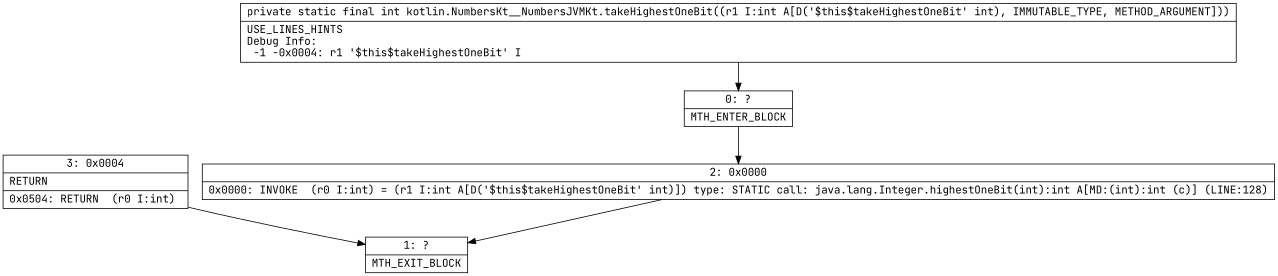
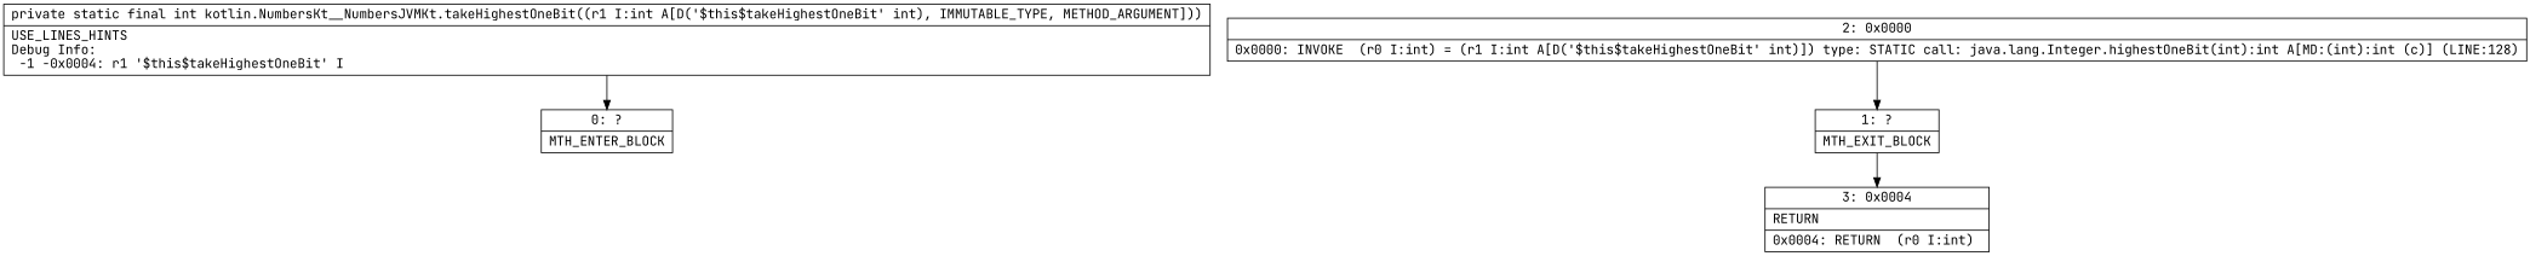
  digraph {
    fontname="JetBrains Mono"
    node [fontname="JetBrains Mono" shape=record]
    edge [fontname="JetBrains Mono"]
    n1 [label="{0\:\ ?|MTH_ENTER_BLOCK\l}"]
    n2 [label="{2\:\ 0x0000|0x0000: INVOKE  (r0 I:int) = (r1 I:int A[D('$this$takeHighestOneBit' int)]) type: STATIC call: java.lang.Integer.highestOneBit(int):int A[MD:(int):int (c)] (LINE:128)\l}"]
    n3 [label="{1\:\ ?|MTH_EXIT_BLOCK\l}"]
-   n4 [label="{3\:\ 0x0004|RETURN\l|0x0504: RETURN  (r0 I:int) \l}"]
+   n4 [label="{3\:\ 0x0004|RETURN\l|0x0004: RETURN  (r0 I:int) \l}"]
    n5 [label="{private static final int kotlin.NumbersKt__NumbersJVMKt.takeHighestOneBit((r1 I:int A[D('$this$takeHighestOneBit' int), IMMUTABLE_TYPE, METHOD_ARGUMENT]))  | USE_LINES_HINTS\lDebug Info:\l  \-1 \-0x0004: r1 '$this$takeHighestOneBit' I\l}"]
-   n1 -> n2
    n2 -> n3
-   n4 -> n3
+   n3 -> n4
    n5 -> n1
  }
